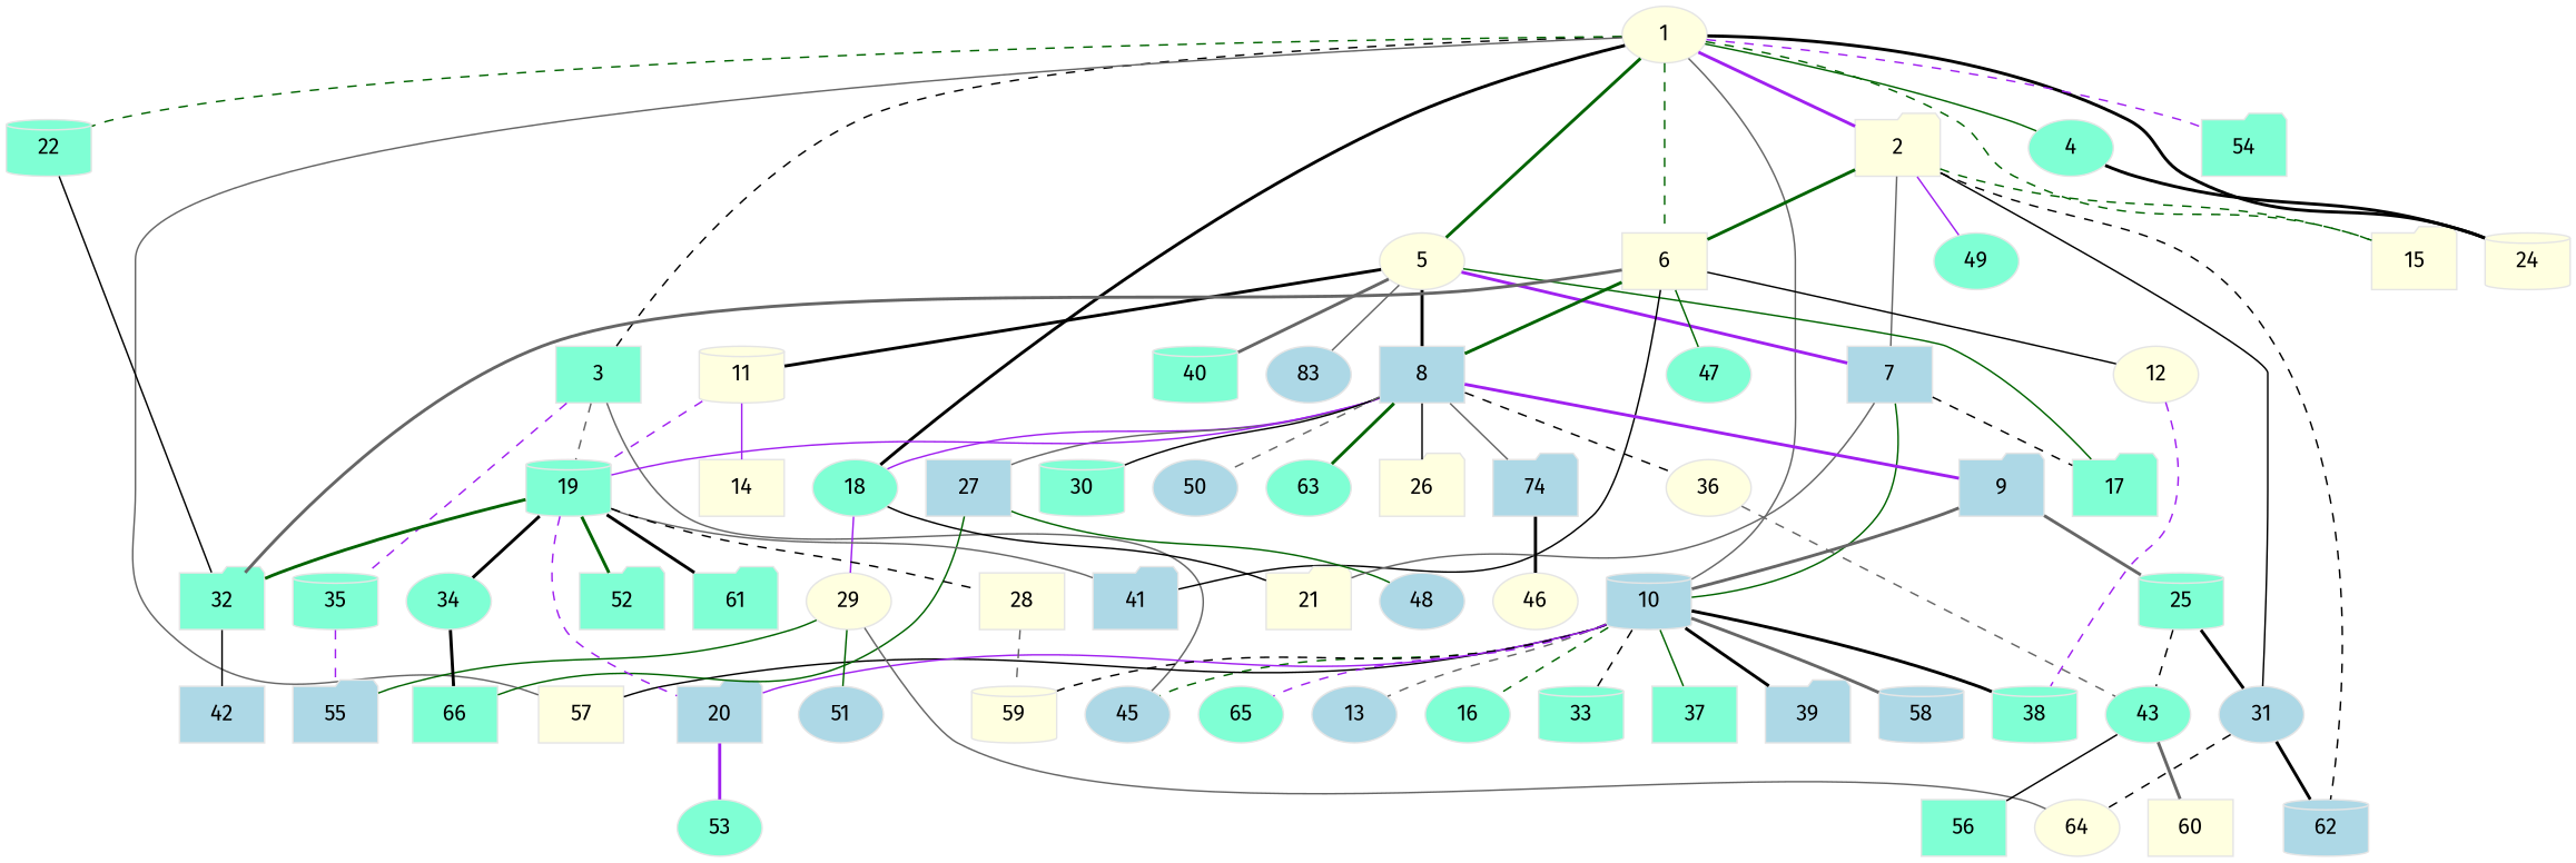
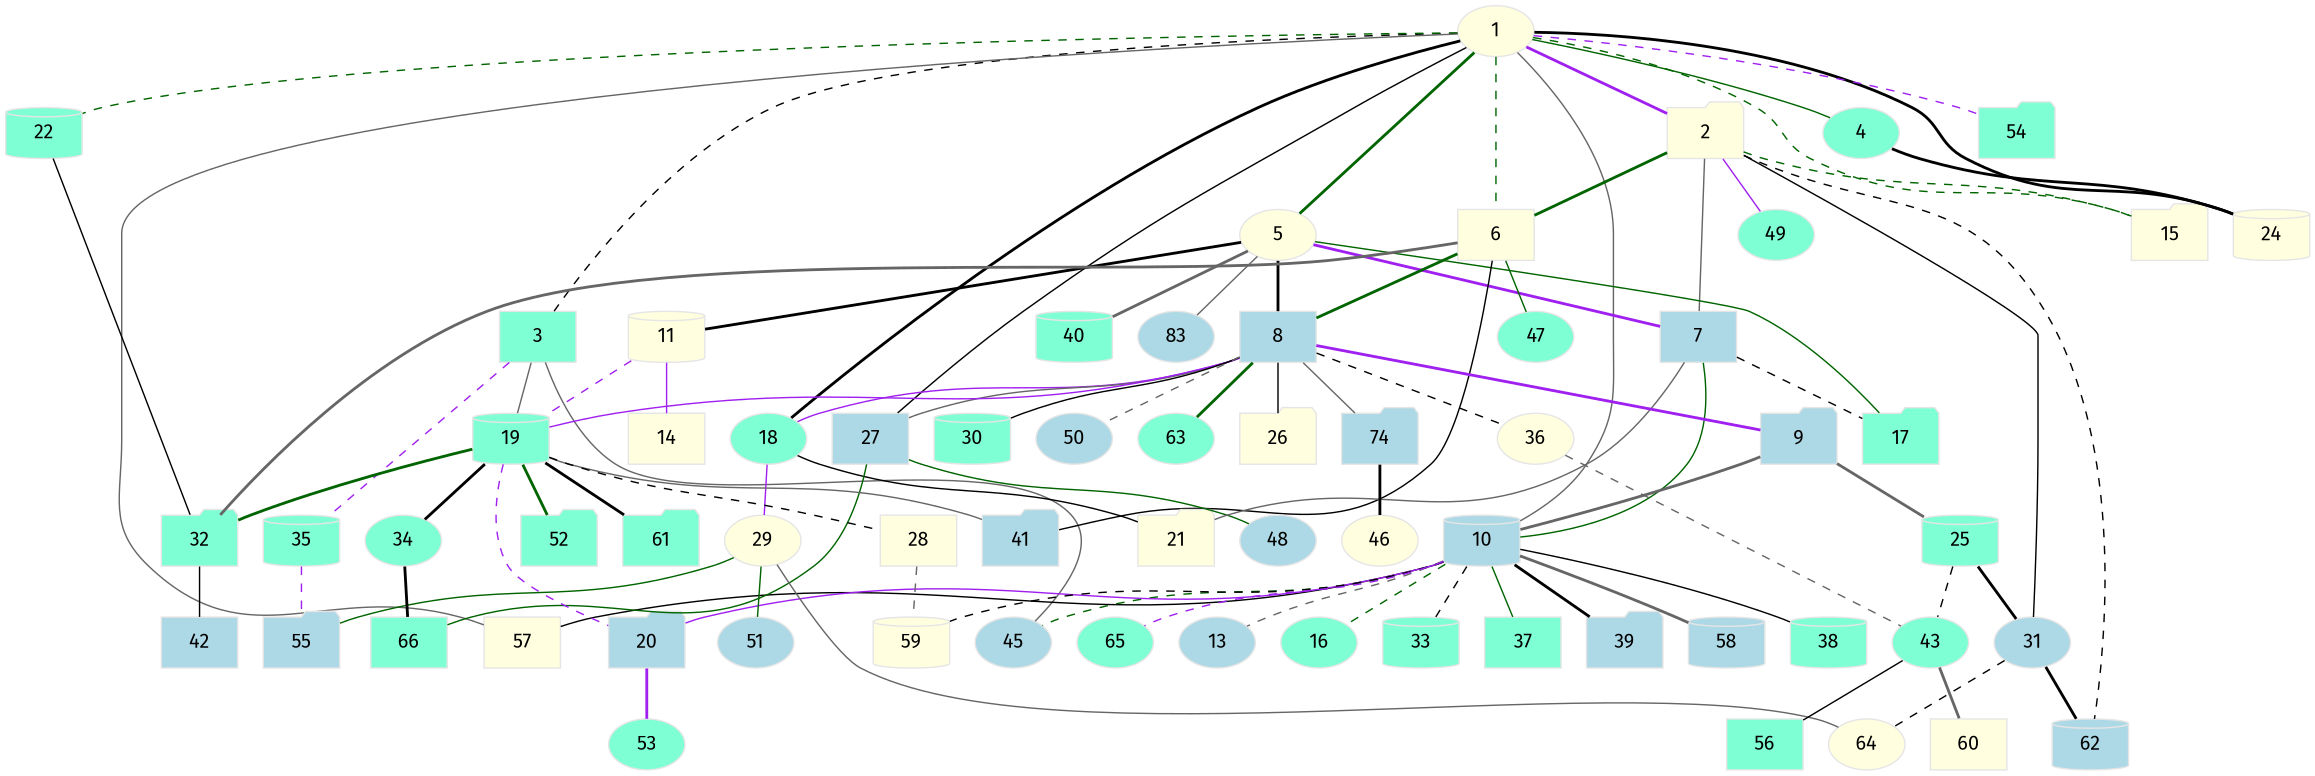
  graph {
    fontname="Fira Sans"
    node [color=gray90 fillcolor=aquamarine fontname="Fira Sans" shape=ellipse style=filled]
    edge [color=black fontname="Fira Sans" style=solid]
    1 [fillcolor=lightyellow]
    2 [fillcolor=lightyellow shape=folder]
    3 [shape=box]
    4
    5 [fillcolor=lightyellow]
    6 [fillcolor=lightyellow shape=box]
    10 [fillcolor=lightblue shape=cylinder]
    15 [fillcolor=lightyellow shape=folder]
    18
    22 [shape=cylinder]
    24 [fillcolor=lightyellow shape=cylinder]
    27 [fillcolor=lightblue shape=box]
    54 [shape=folder]
    57 [fillcolor=lightyellow shape=box]
    7 [fillcolor=lightblue shape=box]
    31 [fillcolor=lightblue]
    49
    62 [fillcolor=lightblue shape=cylinder]
    19 [shape=cylinder]
    35 [shape=cylinder]
    45 [fillcolor=lightblue]
    8 [fillcolor=lightblue shape=box]
    11 [fillcolor=lightyellow shape=cylinder]
    17 [shape=folder]
    n25 [fillcolor=lightblue label=83]
    40 [shape=cylinder]
-   12 [fillcolor=lightyellow]
    32 [shape=folder]
    41 [fillcolor=lightblue shape=folder]
    47
    13 [fillcolor=lightblue]
    16
    20 [fillcolor=lightblue shape=folder]
    33 [shape=cylinder]
    37 [shape=box]
    38 [shape=cylinder]
    39 [fillcolor=lightblue shape=folder]
    58 [fillcolor=lightblue shape=cylinder]
    59 [fillcolor=lightyellow shape=cylinder]
    65
    21 [fillcolor=lightyellow shape=folder]
    29 [fillcolor=lightyellow]
    48 [fillcolor=lightblue]
    66 [shape=box]
    64 [fillcolor=lightyellow]
    28 [fillcolor=lightyellow shape=box]
    34
    52 [shape=folder]
    61 [shape=folder]
    55 [fillcolor=lightblue shape=folder]
    9 [fillcolor=lightblue shape=folder]
    26 [fillcolor=lightyellow shape=folder]
    30 [shape=cylinder]
    36 [fillcolor=lightyellow]
    n55 [fillcolor=lightblue label=74 shape=folder]
    50 [fillcolor=lightblue]
    63
    14 [fillcolor=lightyellow shape=box]
    42 [fillcolor=lightblue shape=box]
    25 [shape=cylinder]
    43
    46 [fillcolor=lightyellow]
    53
    51 [fillcolor=lightblue]
    56 [shape=box]
    60 [fillcolor=lightyellow shape=box]
    1 -- 2 [color=purple style=bold]
    1 -- 3 [style=dashed]
    1 -- 4 [color=darkgreen]
    1 -- 5 [color=darkgreen style=bold]
    1 -- 6 [color=darkgreen style=dashed]
    1 -- 10 [color=gray40]
    1 -- 15 [color=darkgreen style=dashed]
    1 -- 18 [style=bold]
    1 -- 22 [color=darkgreen style=dashed]
    1 -- 24 [style=bold]
+   1 -- 27
    1 -- 54 [color=purple style=dashed]
    1 -- 57 [color=gray40]
    2 -- 6 [color=darkgreen style=bold]
    2 -- 15 [color=darkgreen style=dashed]
    2 -- 7 [color=gray40]
    2 -- 31
    2 -- 49 [color=purple]
    2 -- 62 [style=dashed]
-   3 -- 19 [color=gray40 style=dashed]
+   3 -- 19 [color=gray40]
    3 -- 35 [color=purple style=dashed]
    3 -- 45 [color=gray40]
    4 -- 24 [style=bold]
    5 -- 7 [color=purple style=bold]
    5 -- 8 [style=bold]
    5 -- 11 [style=bold]
    5 -- 17 [color=darkgreen]
    5 -- n25 [color=gray40]
    5 -- 40 [color=gray40 style=bold]
    6 -- 8 [color=darkgreen style=bold]
-   6 -- 12
    6 -- 32 [color=gray40 style=bold]
    6 -- 41
    6 -- 47 [color=darkgreen]
    10 -- 57
    10 -- 45 [color=darkgreen style=dashed]
    10 -- 13 [color=gray40 style=dashed]
    10 -- 16 [color=darkgreen style=dashed]
    10 -- 20 [color=purple]
    10 -- 33 [style=dashed]
    10 -- 37 [color=darkgreen]
-   10 -- 38 [style=bold]
+   10 -- 38
    10 -- 39 [style=bold]
    10 -- 58 [color=gray40 style=bold]
    10 -- 59 [style=dashed]
    10 -- 65 [color=purple style=dashed]
    18 -- 21
    18 -- 29 [color=purple]
    22 -- 32
    27 -- 48 [color=darkgreen]
    27 -- 66 [color=darkgreen]
    7 -- 10 [color=darkgreen]
    7 -- 17 [style=dashed]
    7 -- 21 [color=gray40]
    31 -- 62 [style=bold]
    31 -- 64 [style=dashed]
    19 -- 32 [color=darkgreen style=bold]
    19 -- 41 [color=gray40]
    19 -- 20 [color=purple style=dashed]
    19 -- 28 [style=dashed]
    19 -- 34 [style=bold]
    19 -- 52 [color=darkgreen style=bold]
    19 -- 61 [style=bold]
    35 -- 55 [color=purple style=dashed]
    8 -- 18 [color=purple]
    8 -- 27 [color=gray40]
    8 -- 19 [color=purple]
    8 -- 9 [color=purple style=bold]
    8 -- 26
    8 -- 30
    8 -- 36 [style=dashed]
    8 -- n55 [color=gray40]
    8 -- 50 [color=gray40 style=dashed]
    8 -- 63 [color=darkgreen style=bold]
    11 -- 19 [color=purple style=dashed]
    11 -- 14 [color=purple]
-   12 -- 38 [color=purple style=dashed]
    32 -- 42
    20 -- 53 [color=purple style=bold]
    29 -- 64 [color=gray40]
    29 -- 55 [color=darkgreen]
    29 -- 51 [color=darkgreen]
    28 -- 59 [color=gray40 style=dashed]
    34 -- 66 [style=bold]
    9 -- 10 [color=gray40 style=bold]
    9 -- 25 [color=gray40 style=bold]
    36 -- 43 [color=gray40 style=dashed]
    n55 -- 46 [style=bold]
    25 -- 31 [style=bold]
    25 -- 43 [style=dashed]
    43 -- 56
    43 -- 60 [color=gray40 style=bold]
  }
